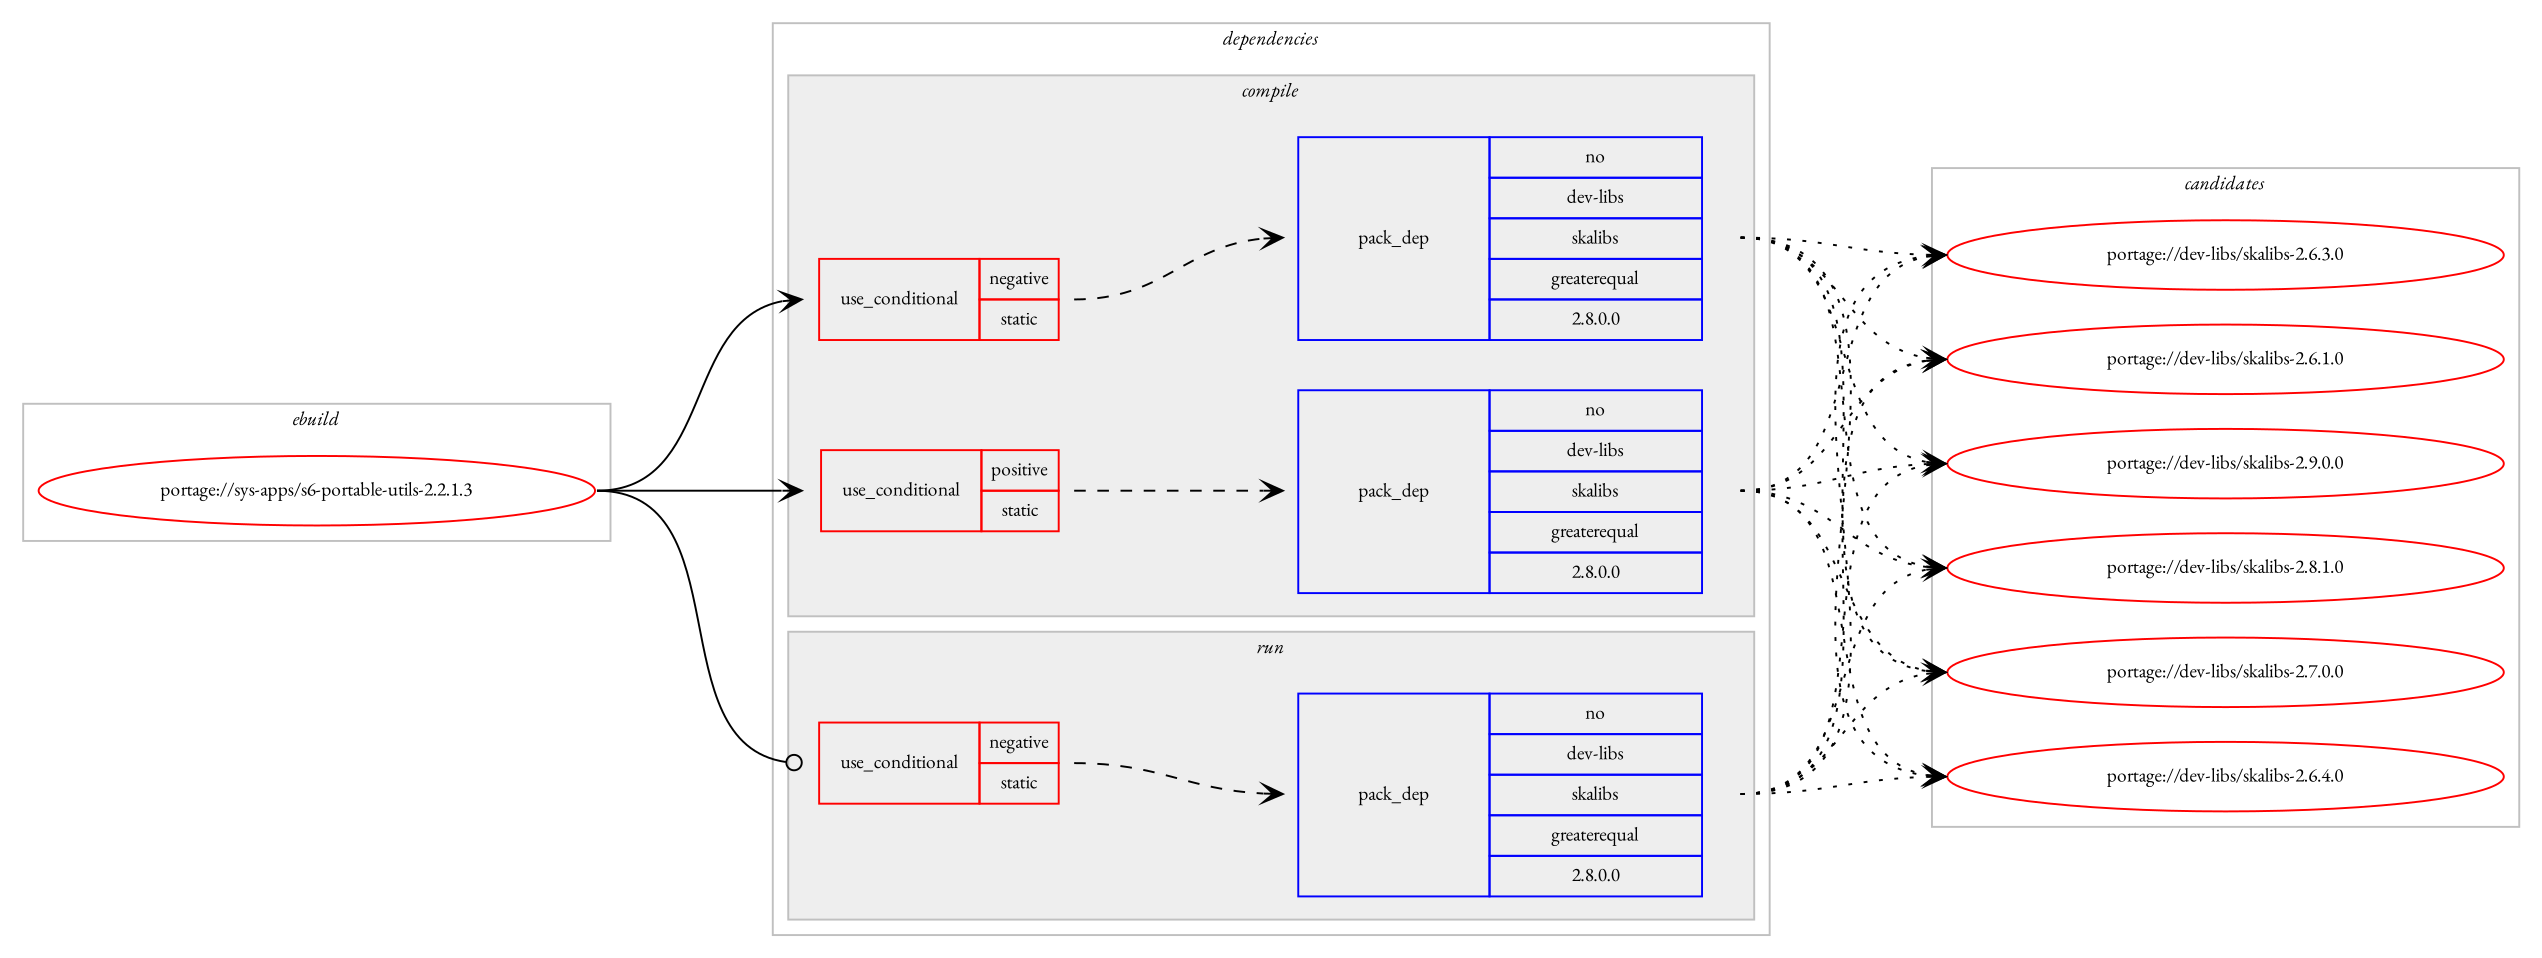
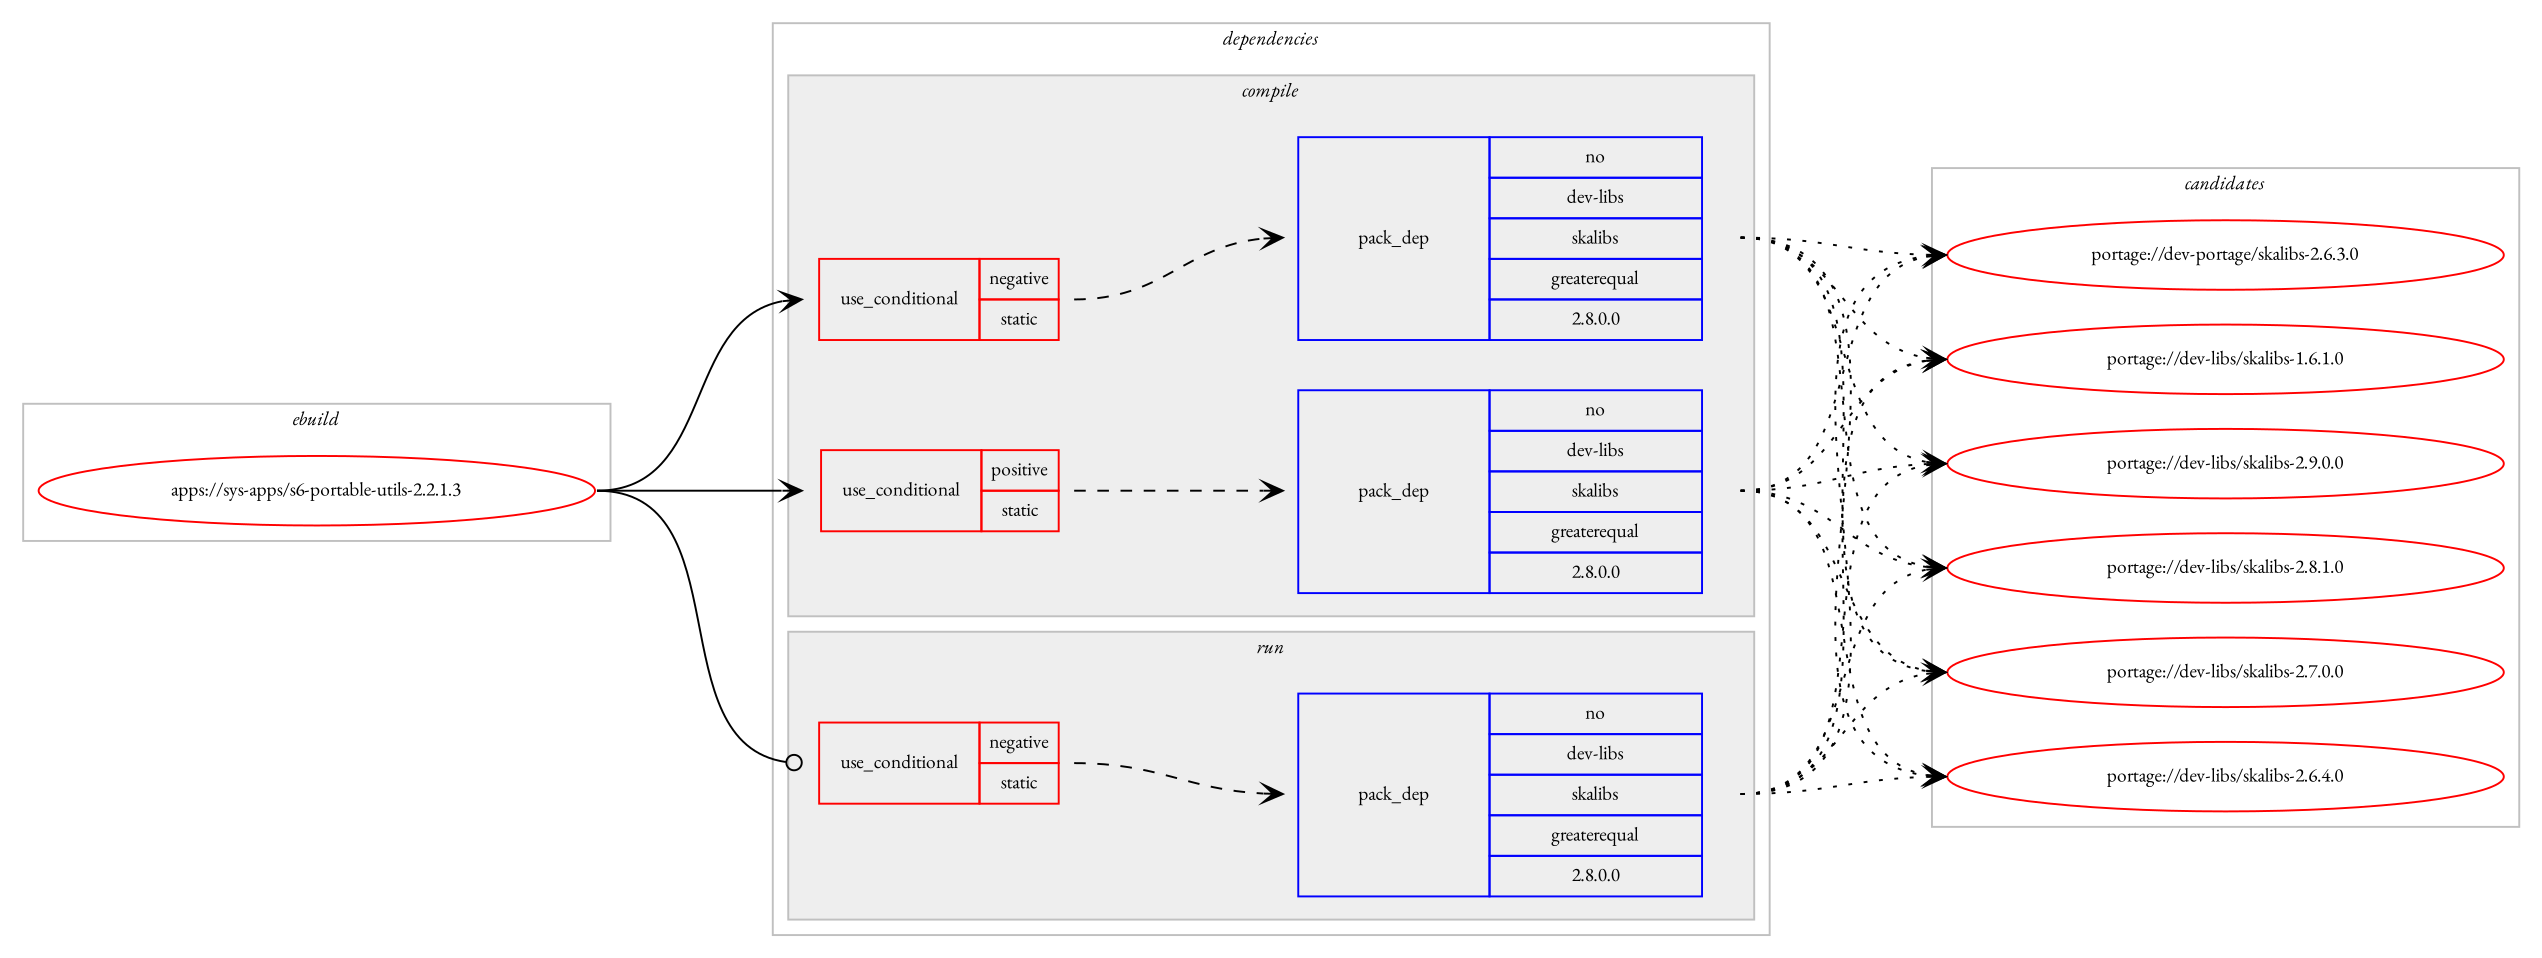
  digraph {
    compound=true
    concentrate=true
    fontname="EB Garamond"
    fontsize=10
    newrank=true
    rankdir=LR
    ranksep=1.5
    node [color=red fontname="EB Garamond" fontsize=10]
    edge [arrowhead=vee fontname="EB Garamond" headport=w style=dotted tailport=e weight=100]
-   n1 [label="portage://sys-apps/s6-portable-utils-2.2.1.3" width=4]
+   n1 [label="apps://sys-apps/s6-portable-utils-2.2.1.3" width=4]
    n2 [color=blue label=<<TABLE BORDER="0" CELLBORDER="1" CELLSPACING="0" CELLPADDING="4" WIDTH="220"><TR><TD ROWSPAN="6" CELLPADDING="30">pack_dep</TD></TR><TR><TD WIDTH="110">no</TD></TR><TR><TD>dev-libs</TD></TR><TR><TD>skalibs</TD></TR><TR><TD>greaterequal</TD></TR><TR><TD>2.8.0.0</TD></TR></TABLE>> shape=none]
    n3 [label=<<TABLE BORDER="0" CELLBORDER="1" CELLSPACING="0" CELLPADDING="4"><TR><TD ROWSPAN="3" CELLPADDING="10">use_conditional</TD></TR><TR><TD>negative</TD></TR><TR><TD>static</TD></TR></TABLE>> shape=none]
    n4 [color=blue label=<<TABLE BORDER="0" CELLBORDER="1" CELLSPACING="0" CELLPADDING="4" WIDTH="220"><TR><TD ROWSPAN="6" CELLPADDING="30">pack_dep</TD></TR><TR><TD WIDTH="110">no</TD></TR><TR><TD>dev-libs</TD></TR><TR><TD>skalibs</TD></TR><TR><TD>greaterequal</TD></TR><TR><TD>2.8.0.0</TD></TR></TABLE>> shape=none]
    n5 [label=<<TABLE BORDER="0" CELLBORDER="1" CELLSPACING="0" CELLPADDING="4"><TR><TD ROWSPAN="3" CELLPADDING="10">use_conditional</TD></TR><TR><TD>positive</TD></TR><TR><TD>static</TD></TR></TABLE>> shape=none]
    n6 [color=blue label=<<TABLE BORDER="0" CELLBORDER="1" CELLSPACING="0" CELLPADDING="4" WIDTH="220"><TR><TD ROWSPAN="6" CELLPADDING="30">pack_dep</TD></TR><TR><TD WIDTH="110">no</TD></TR><TR><TD>dev-libs</TD></TR><TR><TD>skalibs</TD></TR><TR><TD>greaterequal</TD></TR><TR><TD>2.8.0.0</TD></TR></TABLE>> shape=none]
    n7 [label=<<TABLE BORDER="0" CELLBORDER="1" CELLSPACING="0" CELLPADDING="4"><TR><TD ROWSPAN="3" CELLPADDING="10">use_conditional</TD></TR><TR><TD>negative</TD></TR><TR><TD>static</TD></TR></TABLE>> shape=none]
    n8 [label="portage://dev-libs/skalibs-2.9.0.0" width=4]
    n9 [label="portage://dev-libs/skalibs-2.8.1.0" width=4]
    n10 [label="portage://dev-libs/skalibs-2.7.0.0" width=4]
    n11 [label="portage://dev-libs/skalibs-2.6.4.0" width=4]
-   n12 [label="portage://dev-libs/skalibs-2.6.3.0" width=4]
-   n13 [label="portage://dev-libs/skalibs-2.6.1.0" width=4]
+   n12 [label="portage://dev-portage/skalibs-2.6.3.0" width=4]
+   n13 [label="portage://dev-libs/skalibs-1.6.1.0" width=4]
    subgraph cluster_1 {
      color=gray
      label=<<i>ebuild</i>>
      rank=same
      n1
    }
    subgraph cluster_2 {
      color=gray
      label=<<i>dependencies</i>>
      subgraph cluster_3 {
        color=gray
        fillcolor="#eeeeee"
        label=<<i>compile</i>>
        style=filled
        subgraph sub_4 {
          color=gray
          fillcolor="#eeeeee"
          label=<<i>compile</i>>
          style=filled
          n3
          subgraph sub_5 {
            color=gray
            fillcolor="#eeeeee"
            label=<<i>compile</i>>
            style=filled
            n2
          }
        }
        subgraph sub_6 {
          color=gray
          fillcolor="#eeeeee"
          label=<<i>compile</i>>
          style=filled
          n5
          subgraph sub_7 {
            color=gray
            fillcolor="#eeeeee"
            label=<<i>compile</i>>
            style=filled
            n4
          }
        }
      }
      subgraph cluster_8 {
        color=gray
        fillcolor="#eeeeee"
        label=<<i>compile and run</i>>
        style=filled
      }
      subgraph cluster_9 {
        color=gray
        fillcolor="#eeeeee"
        label=<<i>run</i>>
        style=filled
        subgraph sub_10 {
          color=gray
          fillcolor="#eeeeee"
          label=<<i>run</i>>
          style=filled
          n7
          subgraph sub_11 {
            color=gray
            fillcolor="#eeeeee"
            label=<<i>run</i>>
            style=filled
            n6
          }
        }
      }
    }
    subgraph cluster_12 {
      color=gray
      label=<<i>candidates</i>>
      rank=same
      subgraph sub_13 {
        color=black
        label=<<i>candidates</i>>
        nodesep=1
        rank=same
        n8
        n9
        n10
        n11
        n12
        n13
      }
      subgraph sub_14 {
        color=black
        label=<<i>candidates</i>>
        nodesep=1
        rank=same
        n8
        n9
        n10
        n11
        n12
        n13
      }
      subgraph sub_15 {
        color=black
        label=<<i>candidates</i>>
        nodesep=1
        rank=same
        n8
        n9
        n10
        n11
        n12
        n13
      }
    }
    n1 -> n3 [style=solid weight=20]
    n1 -> n5 [style=solid weight=20]
    n1 -> n7 [arrowhead=odot style=solid weight=20]
    n2 -> n8
    n2 -> n9
    n2 -> n10
    n2 -> n11
    n2 -> n12
    n2 -> n13
    n3 -> n2 [style=dashed weight=20]
    n4 -> n8
    n4 -> n9
    n4 -> n10
    n4 -> n11
    n4 -> n12
    n4 -> n13
    n5 -> n4 [style=dashed weight=20]
    n6 -> n8
    n6 -> n9
    n6 -> n10
    n6 -> n11
    n6 -> n12
    n6 -> n13
    n7 -> n6 [style=dashed weight=20]
  }
